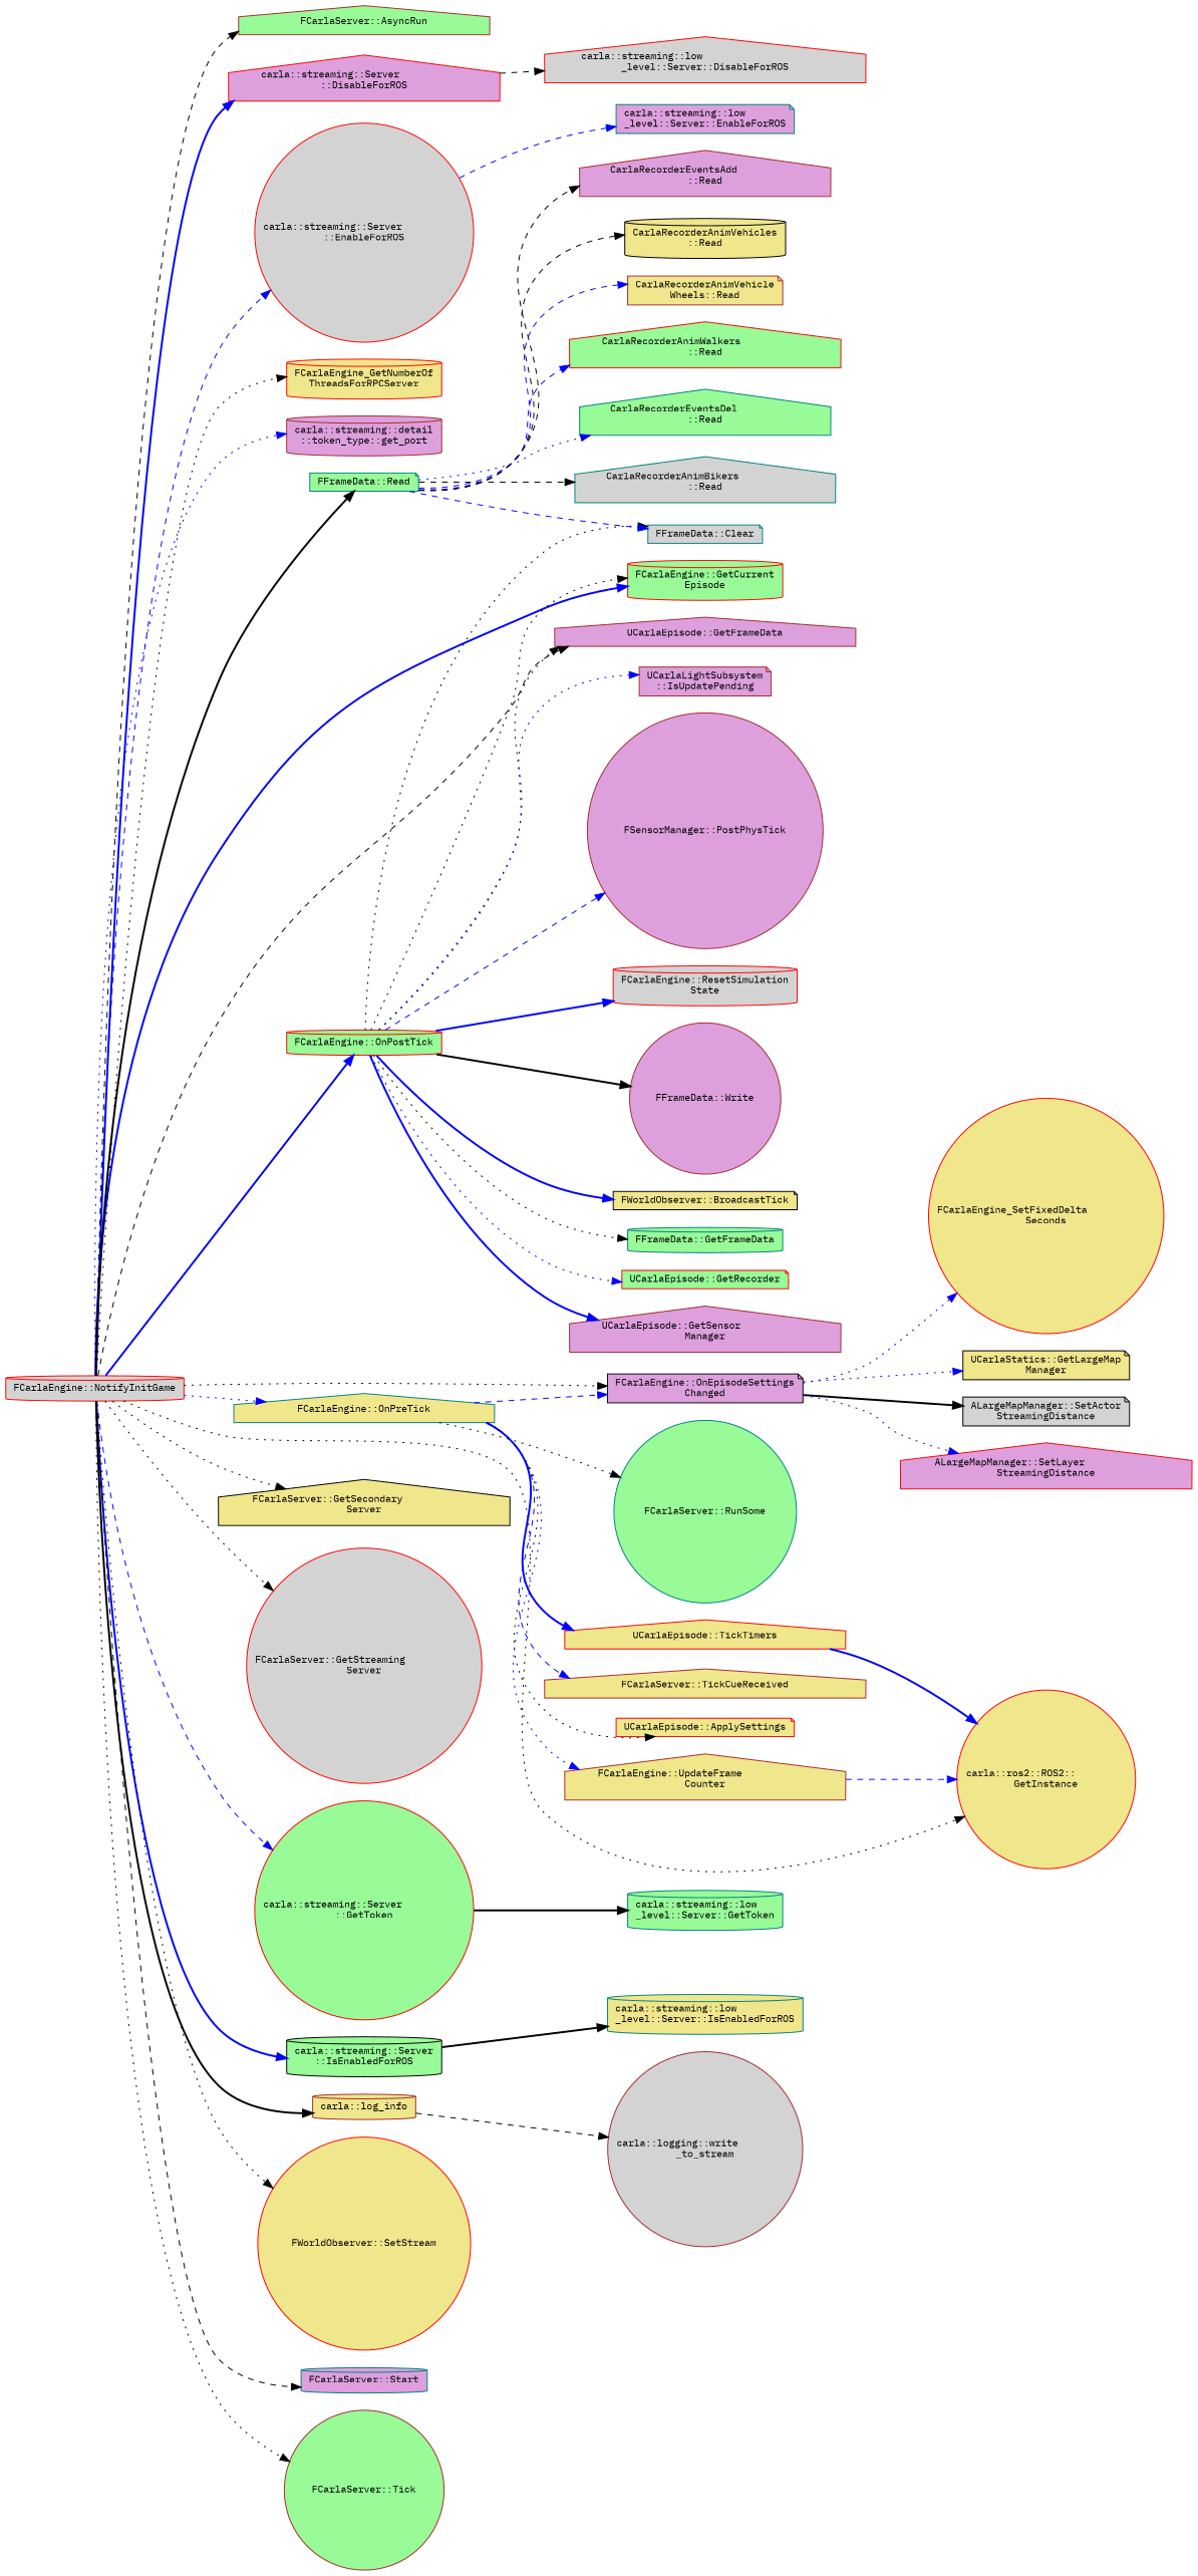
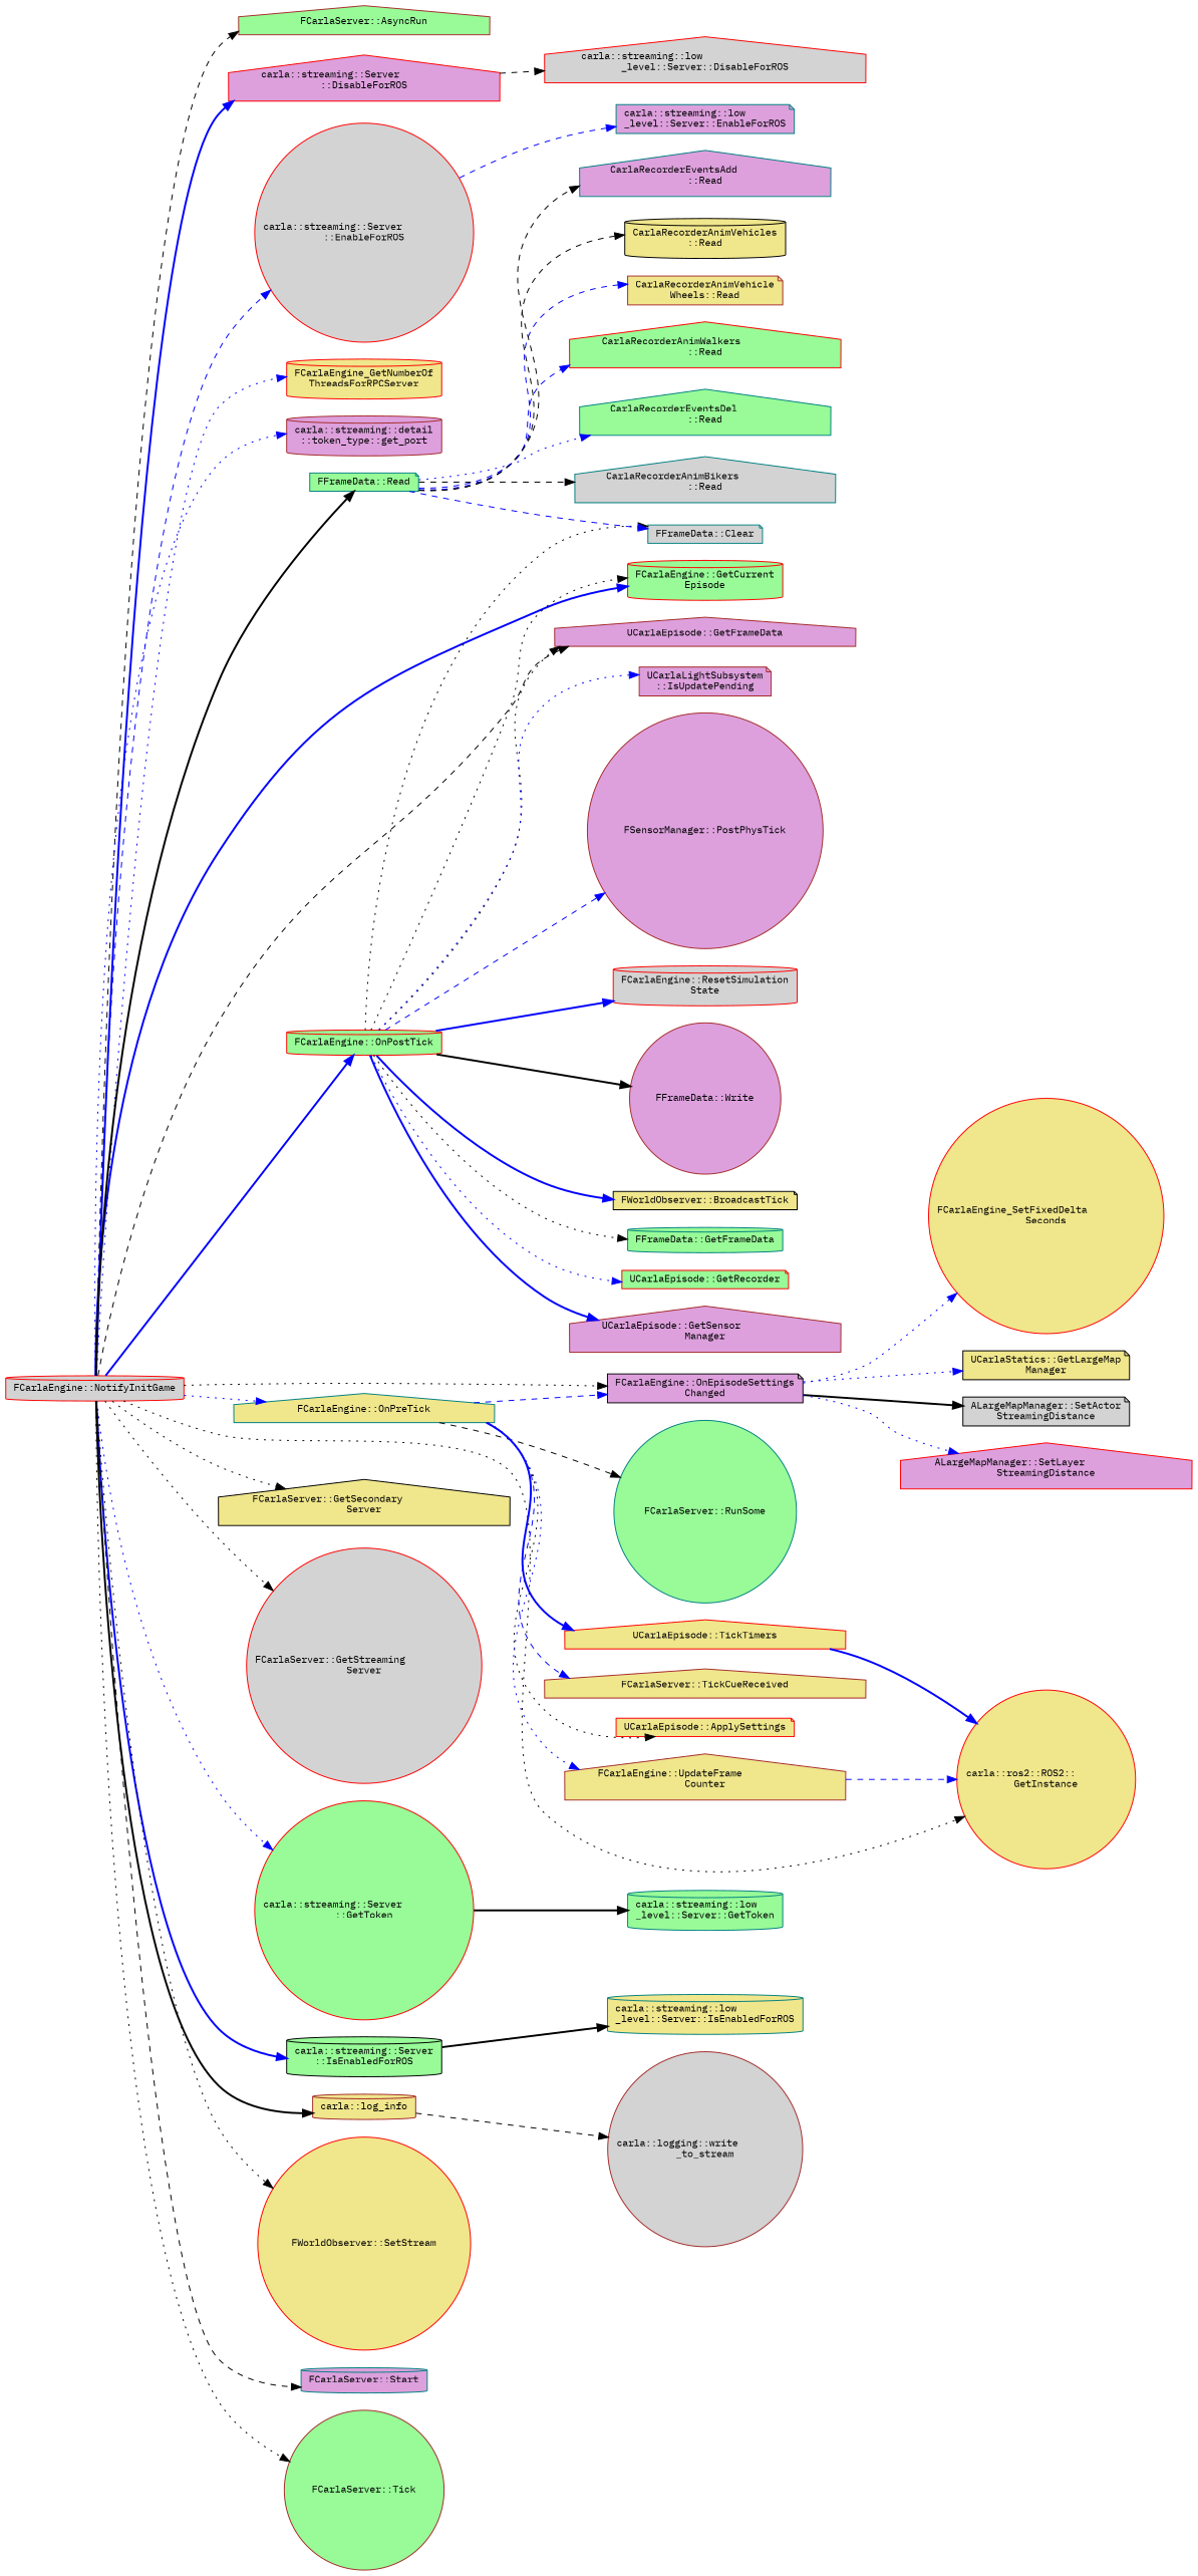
  digraph {
    fontname="IBM Plex Mono"
    rankdir=LR
    node [color=red fillcolor=khaki fontname="IBM Plex Mono" fontsize=10 shape=house style=filled]
    edge [color=blue fontname="IBM Plex Mono" fontsize=10 labelfontname=Helvetica labelfontsize=10 style=dotted]
    n1 [fillcolor=lightgrey fontcolor=black height=0.2 label="FCarlaEngine::NotifyInitGame" shape=cylinder width=0.4]
    n2 [color=brown fillcolor=palegreen height=0.2 label="FCarlaServer::AsyncRun" width=0.4]
    n3 [fillcolor=plum height=0.2 label="carla::streaming::Server\l::DisableForROS" width=0.4]
    n4 [fillcolor=lightgrey height=0.2 label="carla::streaming::Server\l::EnableForROS" shape=circle width=0.4]
    n5 [height=0.2 label="FCarlaEngine_GetNumberOf\lThreadsForRPCServer" shape=cylinder width=0.4]
    n6 [color=brown fillcolor=plum height=0.2 label="carla::streaming::detail\l::token_type::get_port" shape=cylinder width=0.4]
    n7 [fillcolor=palegreen height=0.2 label="FCarlaEngine::GetCurrent\lEpisode" shape=cylinder width=0.4]
    n8 [color=brown fillcolor=plum height=0.2 label="UCarlaEpisode::GetFrameData" width=0.4]
    n9 [height=0.2 label="carla::ros2::ROS2::\lGetInstance" shape=circle width=0.4]
    n10 [color=black height=0.2 label="FCarlaServer::GetSecondary\lServer" width=0.4]
    n11 [fillcolor=lightgrey height=0.2 label="FCarlaServer::GetStreaming\lServer" shape=circle width=0.4]
    n12 [fillcolor=palegreen height=0.2 label="carla::streaming::Server\l::GetToken" shape=circle width=0.4]
    n13 [color=black fillcolor=palegreen height=0.2 label="carla::streaming::Server\l::IsEnabledForROS" shape=cylinder width=0.4]
    n14 [color=brown height=0.2 label="carla::log_info" shape=cylinder width=0.4]
    n15 [color=black fillcolor=plum height=0.2 label="FCarlaEngine::OnEpisodeSettings\lChanged" shape=note width=0.4]
    n16 [fillcolor=palegreen height=0.2 label="FCarlaEngine::OnPostTick" shape=cylinder width=0.4]
    n17 [color=teal height=0.2 label="FCarlaEngine::OnPreTick" width=0.4]
    n18 [color=teal fillcolor=palegreen height=0.2 label="FFrameData::Read" shape=note width=0.4]
    n19 [height=0.2 label="FWorldObserver::SetStream" shape=circle width=0.4]
    n20 [color=teal fillcolor=plum height=0.2 label="FCarlaServer::Start" shape=cylinder width=0.4]
    n21 [color=brown fillcolor=palegreen height=0.2 label="FCarlaServer::Tick" shape=circle width=0.4]
    n22 [fillcolor=lightgrey height=0.2 label="carla::streaming::low\l_level::Server::DisableForROS" width=0.4]
    n23 [color=teal fillcolor=plum height=0.2 label="carla::streaming::low\l_level::Server::EnableForROS" shape=note width=0.4]
    n24 [color=teal fillcolor=palegreen height=0.2 label="carla::streaming::low\l_level::Server::GetToken" shape=cylinder width=0.4]
    n25 [color=teal height=0.2 label="carla::streaming::low\l_level::Server::IsEnabledForROS" shape=cylinder width=0.4]
    n26 [color=brown fillcolor=lightgrey height=0.2 label="carla::logging::write\l_to_stream" shape=circle width=0.4]
    n27 [height=0.2 label="FCarlaEngine_SetFixedDelta\lSeconds" shape=circle width=0.4]
    n28 [color=black height=0.2 label="UCarlaStatics::GetLargeMap\lManager" shape=note width=0.4]
    n29 [color=black fillcolor=lightgrey height=0.2 label="ALargeMapManager::SetActor\lStreamingDistance" shape=note width=0.4]
    n30 [fillcolor=plum height=0.2 label="ALargeMapManager::SetLayer\lStreamingDistance" width=0.4]
    n31 [color=black height=0.2 label="FWorldObserver::BroadcastTick" shape=note width=0.4]
    n32 [color=teal fillcolor=lightgrey height=0.2 label="FFrameData::Clear" shape=note width=0.4]
    n33 [color=teal fillcolor=palegreen height=0.2 label="FFrameData::GetFrameData" shape=cylinder width=0.4]
    n34 [fillcolor=palegreen height=0.2 label="UCarlaEpisode::GetRecorder" shape=note width=0.4]
    n35 [color=brown fillcolor=plum height=0.2 label="UCarlaEpisode::GetSensor\lManager" width=0.4]
    n36 [color=brown fillcolor=plum height=0.2 label="UCarlaLightSubsystem\l::IsUpdatePending" shape=note width=0.4]
    n37 [color=brown fillcolor=plum height=0.2 label="FSensorManager::PostPhysTick" shape=circle width=0.4]
    n38 [fillcolor=lightgrey height=0.2 label="FCarlaEngine::ResetSimulation\lState" shape=cylinder width=0.4]
    n39 [color=brown fillcolor=plum height=0.2 label="FFrameData::Write" shape=circle width=0.4]
    n40 [height=0.2 label="UCarlaEpisode::ApplySettings" shape=note width=0.4]
    n41 [color=teal fillcolor=palegreen height=0.2 label="FCarlaServer::RunSome" shape=circle width=0.4]
    n42 [color=brown height=0.2 label="FCarlaServer::TickCueReceived" width=0.4]
    n43 [height=0.2 label="UCarlaEpisode::TickTimers" width=0.4]
    n44 [color=brown height=0.2 label="FCarlaEngine::UpdateFrame\lCounter" width=0.4]
    n45 [color=teal fillcolor=lightgrey height=0.2 label="CarlaRecorderAnimBikers\l::Read" width=0.4]
    n46 [color=black height=0.2 label="CarlaRecorderAnimVehicles\l::Read" shape=cylinder width=0.4]
    n47 [color=brown height=0.2 label="CarlaRecorderAnimVehicle\lWheels::Read" shape=note width=0.4]
    n48 [fillcolor=palegreen height=0.2 label="CarlaRecorderAnimWalkers\l::Read" width=0.4]
-   n49 [color=brown fillcolor=plum height=0.2 label="CarlaRecorderEventsAdd\l::Read" width=0.4]
+   n49 [color=teal fillcolor=plum height=0.2 label="CarlaRecorderEventsAdd\l::Read" width=0.4]
    n50 [color=teal fillcolor=palegreen height=0.2 label="CarlaRecorderEventsDel\l::Read" width=0.4]
    n1 -> n2 [color=black style=dashed]
    n1 -> n3 [style=bold]
    n1 -> n4 [style=dashed]
-   n1 -> n5 [color=black]
+   n1 -> n5
    n1 -> n6
    n1 -> n7 [style=bold]
    n1 -> n8 [color=black style=dashed]
    n1 -> n9 [color=black]
    n1 -> n10 [color=black]
    n1 -> n11 [color=black]
-   n1 -> n12 [style=dashed]
+   n1 -> n12
    n1 -> n13 [style=bold]
    n1 -> n14 [color=black style=bold]
    n1 -> n15 [color=black]
    n1 -> n16 [style=bold]
    n1 -> n17
    n1 -> n18 [color=black style=bold]
    n1 -> n19 [color=black]
    n1 -> n20 [color=black style=dashed]
    n1 -> n21 [color=black]
    n3 -> n22 [color=black style=dashed]
    n4 -> n23 [style=dashed]
    n12 -> n24 [color=black style=bold]
    n13 -> n25 [color=black style=bold]
    n14 -> n26 [color=black style=dashed]
    n15 -> n27
    n15 -> n28
    n15 -> n29 [color=black style=bold]
    n15 -> n30
    n16 -> n7 [color=black]
    n16 -> n8 [color=black]
    n16 -> n31 [style=bold]
    n16 -> n32 [color=black]
    n16 -> n33 [color=black]
    n16 -> n34
    n16 -> n35 [style=bold]
    n16 -> n36
    n16 -> n37 [style=dashed]
    n16 -> n38 [style=bold]
    n16 -> n39 [color=black style=bold]
    n17 -> n15 [style=dashed]
    n17 -> n40 [color=black]
-   n17 -> n41 [color=black]
+   n17 -> n41 [color=black style=dashed]
    n17 -> n42 [style=dashed]
    n17 -> n43 [style=bold]
    n17 -> n44
    n18 -> n32 [style=dashed]
    n18 -> n45 [color=black style=dashed]
    n18 -> n46 [color=black style=dashed]
    n18 -> n47 [style=dashed]
    n18 -> n48 [style=dashed]
    n18 -> n49 [color=black style=dashed]
    n18 -> n50
    n43 -> n9 [style=bold]
    n44 -> n9 [style=dashed]
  }
